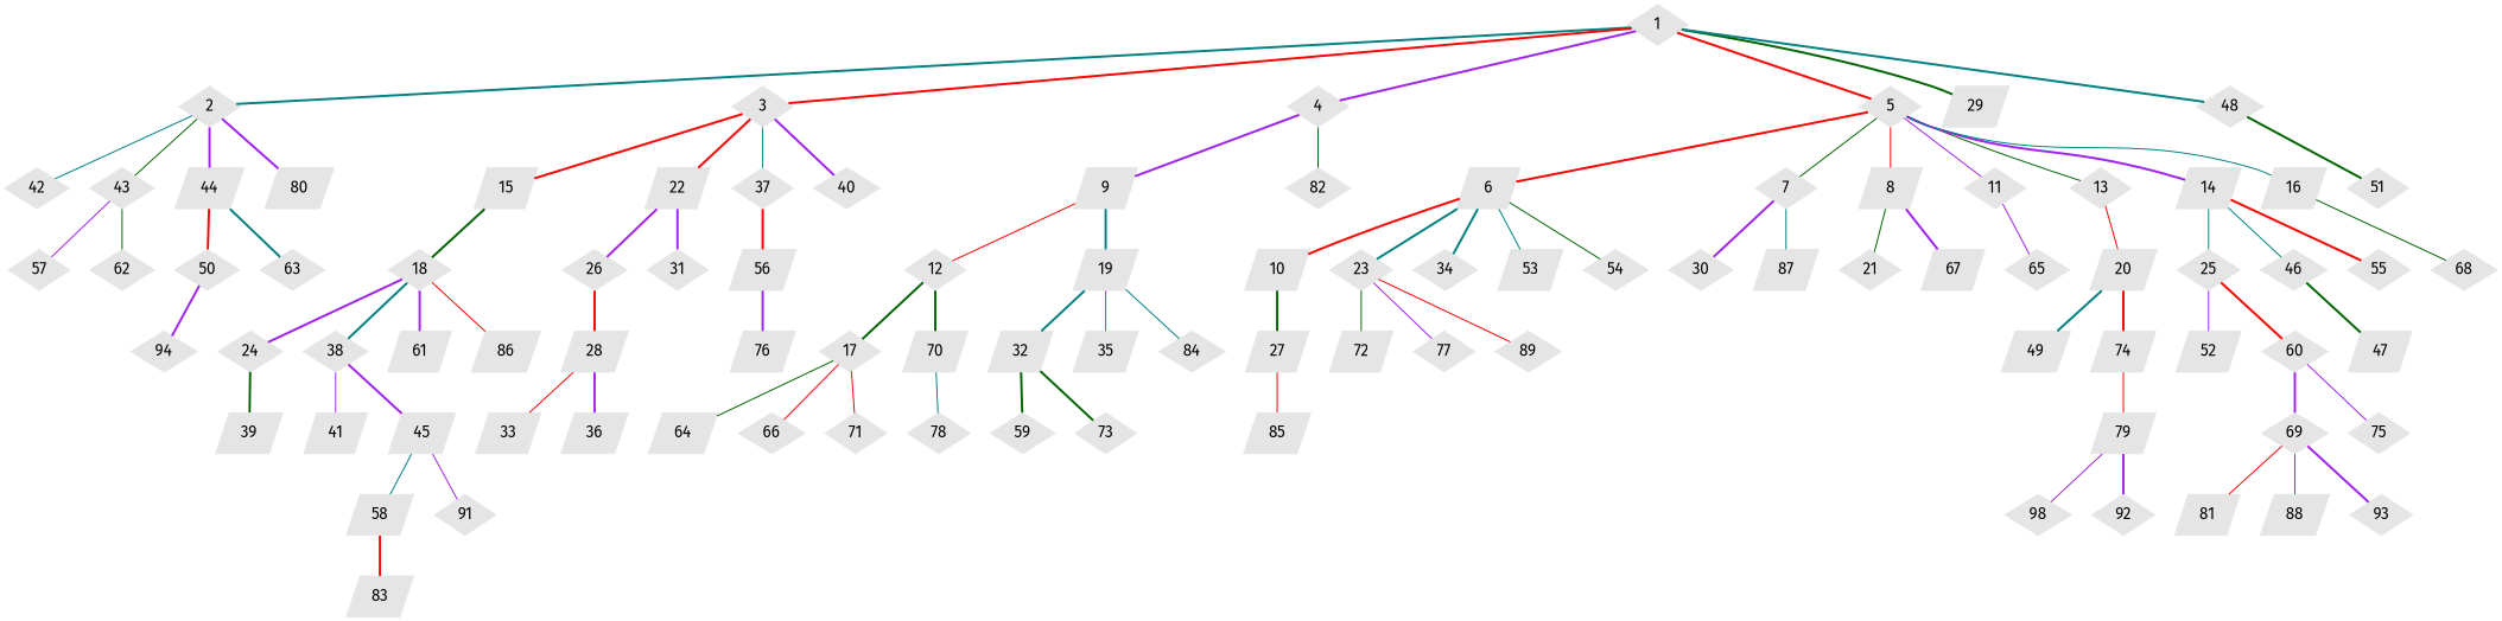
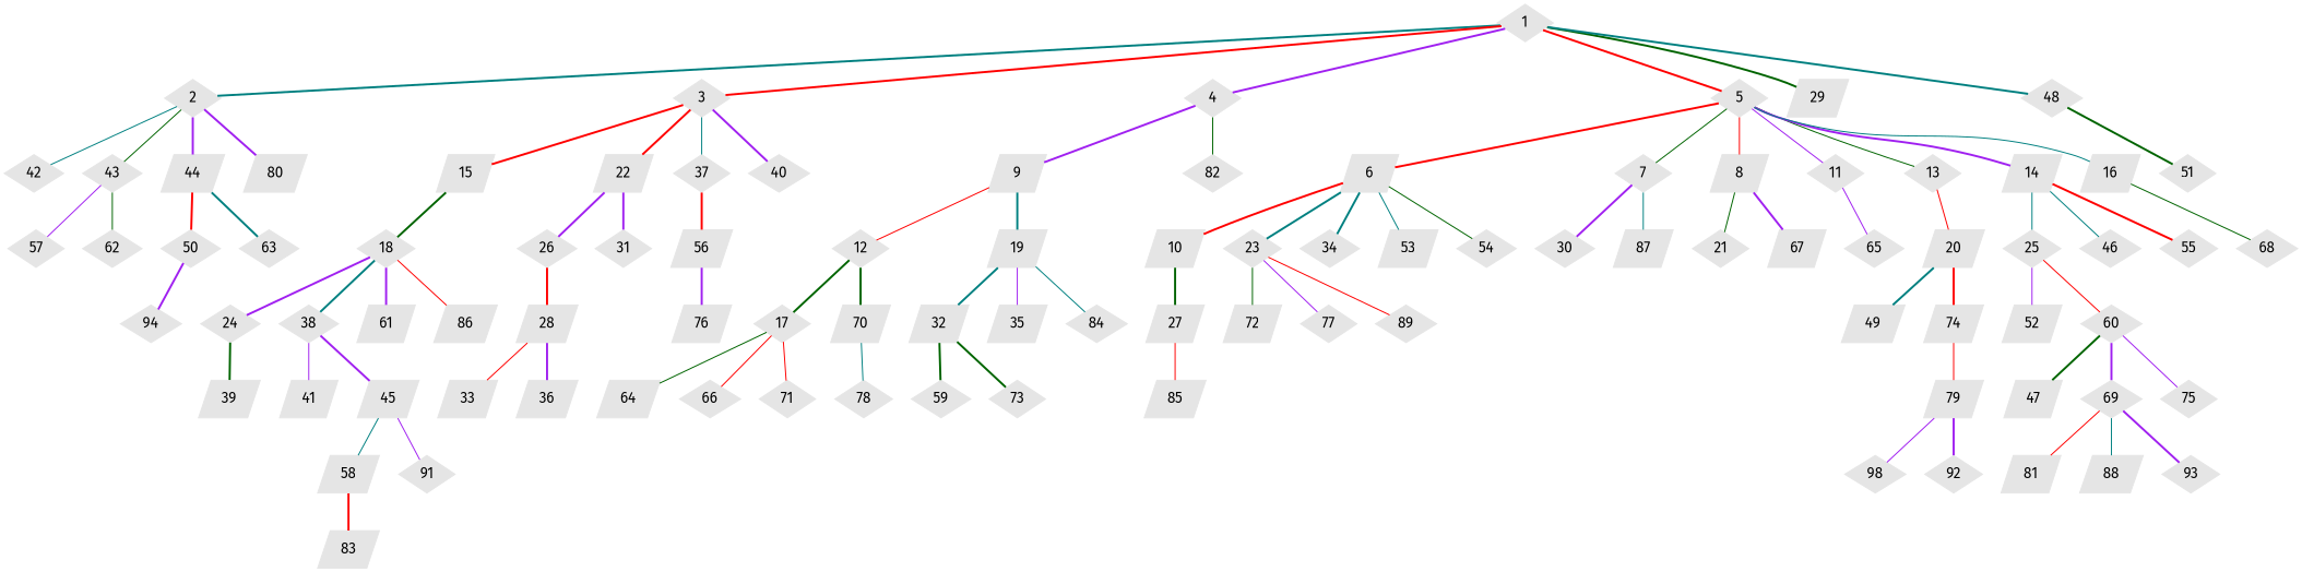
  graph {
    fontname="Fira Sans"
    node [color=gray90 fontname="Fira Sans" shape=diamond style=filled]
    edge [color=purple fontname="Fira Sans" style=bold]
    1
    2
    3
    4
    5
    29 [shape=parallelogram]
    48
    42
    43
    44 [shape=parallelogram]
    80 [shape=parallelogram]
    15 [shape=parallelogram]
    22 [shape=parallelogram]
    37
    40
    9 [shape=parallelogram]
    82
    6 [shape=parallelogram]
    7
    8 [shape=parallelogram]
    11
    13
    14 [shape=parallelogram]
    16 [shape=parallelogram]
    51
    57
    62
    50
    63
    18
    26
    31
    56 [shape=parallelogram]
    12
    19 [shape=parallelogram]
    10 [shape=parallelogram]
    23
    34
    53 [shape=parallelogram]
    54
    30
    87 [shape=parallelogram]
    21
    67 [shape=parallelogram]
    65
    20 [shape=parallelogram]
    25
    46
    55
    68
    27 [shape=parallelogram]
    72 [shape=parallelogram]
    77
    89
    17
    70 [shape=parallelogram]
    32 [shape=parallelogram]
    35 [shape=parallelogram]
    84
    85 [shape=parallelogram]
    64 [shape=parallelogram]
    66
    71
    78
    49 [shape=parallelogram]
    74 [shape=parallelogram]
    52 [shape=parallelogram]
    60
    47 [shape=parallelogram]
    24
    38
    61 [shape=parallelogram]
    86 [shape=parallelogram]
    39 [shape=parallelogram]
    41 [shape=parallelogram]
    45 [shape=parallelogram]
    59
    73
    79 [shape=parallelogram]
    28 [shape=parallelogram]
    69
    75
    33 [shape=parallelogram]
    36 [shape=parallelogram]
    76 [shape=parallelogram]
    58 [shape=parallelogram]
    91
    94
    83 [shape=parallelogram]
    81 [shape=parallelogram]
    88 [shape=parallelogram]
    93
    n93 [label=98]
    92
    1 -- 2 [color=teal]
    1 -- 3 [color=red]
    1 -- 4
    1 -- 5 [color=red]
    1 -- 29 [color=darkgreen]
    1 -- 48 [color=teal]
    2 -- 42 [color=teal style=solid]
    2 -- 43 [color=darkgreen style=solid]
    2 -- 44
    2 -- 80
    3 -- 15 [color=red]
    3 -- 22 [color=red]
    3 -- 37 [color=teal style=solid]
    3 -- 40
    4 -- 9
    4 -- 82 [color=darkgreen style=solid]
    5 -- 6 [color=red]
    5 -- 7 [color=darkgreen style=solid]
    5 -- 8 [color=red style=solid]
    5 -- 11 [style=solid]
    5 -- 13 [color=darkgreen style=solid]
    5 -- 14
    5 -- 16 [color=teal style=solid]
    48 -- 51 [color=darkgreen]
    43 -- 57 [style=solid]
    43 -- 62 [color=darkgreen style=solid]
    44 -- 50 [color=red]
    44 -- 63 [color=teal]
    15 -- 18 [color=darkgreen]
    22 -- 26
    22 -- 31
    37 -- 56 [color=red]
    9 -- 12 [color=red style=solid]
    9 -- 19 [color=teal]
    6 -- 10 [color=red]
    6 -- 23 [color=teal]
    6 -- 34 [color=teal]
    6 -- 53 [color=teal style=solid]
    6 -- 54 [color=darkgreen style=solid]
    7 -- 30
    7 -- 87 [color=teal style=solid]
    8 -- 21 [color=darkgreen style=solid]
    8 -- 67
    11 -- 65 [style=solid]
    13 -- 20 [color=red style=solid]
    14 -- 25 [color=teal style=solid]
    14 -- 46 [color=teal style=solid]
    14 -- 55 [color=red]
    16 -- 68 [color=darkgreen style=solid]
    50 -- 94
    18 -- 24
    18 -- 38 [color=teal]
    18 -- 61
    18 -- 86 [color=red style=solid]
    26 -- 28 [color=red]
    56 -- 76
    12 -- 17 [color=darkgreen]
    12 -- 70 [color=darkgreen]
    19 -- 32 [color=teal]
    19 -- 35 [style=solid]
    19 -- 84 [color=teal style=solid]
    10 -- 27 [color=darkgreen]
    23 -- 72 [color=darkgreen style=solid]
    23 -- 77 [style=solid]
    23 -- 89 [color=red style=solid]
    20 -- 49 [color=teal]
    20 -- 74 [color=red]
    25 -- 52 [style=solid]
-   25 -- 60 [color=red]
-   46 -- 47 [color=darkgreen]
+   25 -- 60 [color=red style=solid]
+   60 -- 47 [color=darkgreen]
    27 -- 85 [color=red style=solid]
    17 -- 64 [color=darkgreen style=solid]
    17 -- 66 [color=red style=solid]
    17 -- 71 [color=red style=solid]
    70 -- 78 [color=teal style=solid]
    32 -- 59 [color=darkgreen]
    32 -- 73 [color=darkgreen]
    74 -- 79 [color=red style=solid]
    60 -- 69
    60 -- 75 [style=solid]
    24 -- 39 [color=darkgreen]
    38 -- 41 [style=solid]
    38 -- 45
    45 -- 58 [color=teal style=solid]
    45 -- 91 [style=solid]
    79 -- n93 [style=solid]
    79 -- 92
    28 -- 33 [color=red style=solid]
    28 -- 36
    69 -- 81 [color=red style=solid]
    69 -- 88 [color=teal style=solid]
    69 -- 93
    58 -- 83 [color=red]
  }
